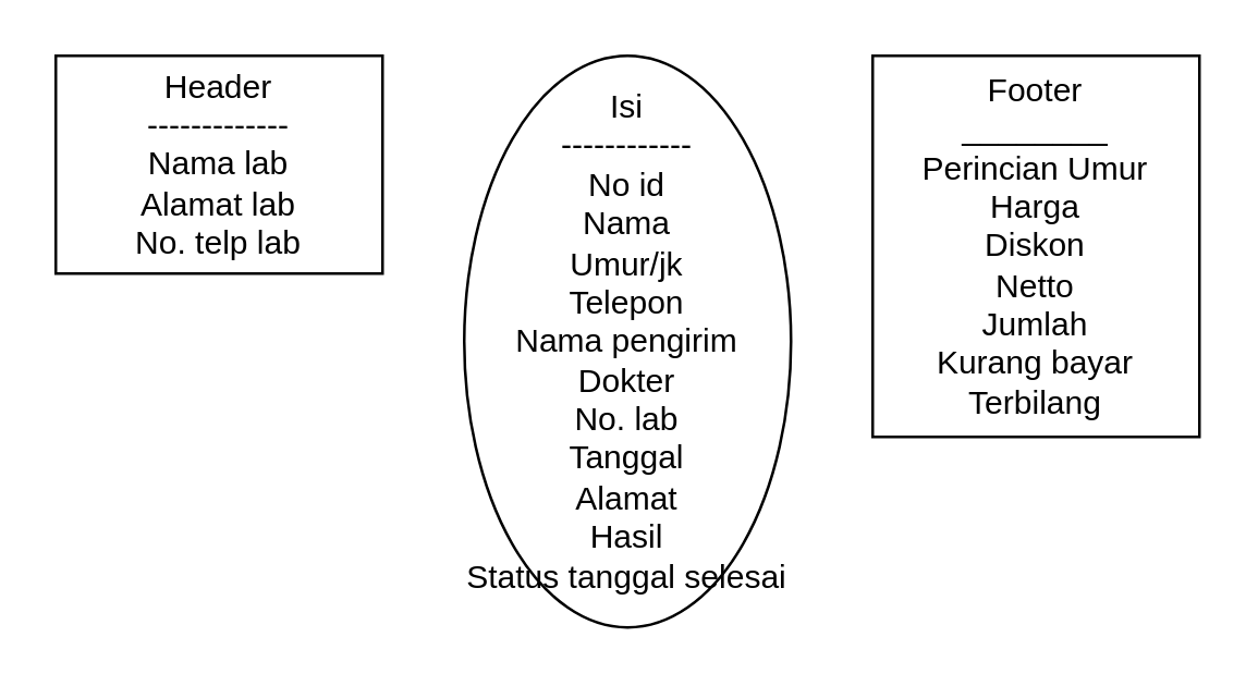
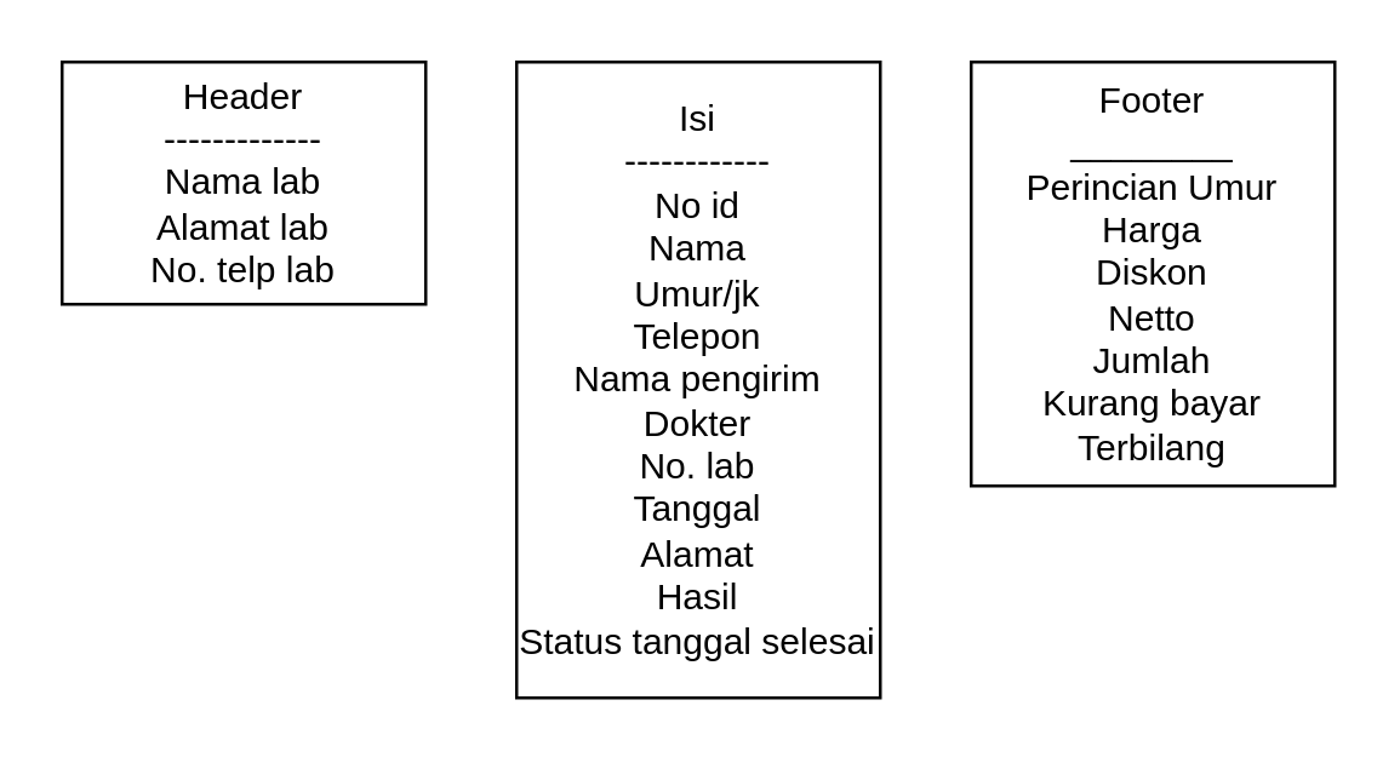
  <mxCell id="0" />
  <mxCell id="1" parent="0" />
  <mxCell id="2" value="Header&lt;br&gt;-------------&lt;br&gt;Nama lab&lt;br&gt;Alamat lab&lt;br&gt;No. telp lab" style="rounded=0;whiteSpace=wrap;html=1;" vertex="1" parent="1"><mxGeometry x="20" y="20" width="120" height="80" as="geometry" /></mxCell>
- <mxCell id="3" value="Isi&lt;br&gt;------------&lt;br&gt;No id&lt;br&gt;Nama&lt;br&gt;Umur/jk&lt;br&gt;Telepon&lt;br&gt;Nama pengirim&lt;br&gt;Dokter&lt;br&gt;No. lab&lt;br&gt;Tanggal&lt;br&gt;Alamat&lt;br&gt;Hasil&lt;br&gt;Status tanggal selesai" style="ellipse;whiteSpace=wrap;html=1;" vertex="1" parent="1"><mxGeometry x="170" y="20" width="120" height="210" as="geometry" /></mxCell>
+ <mxCell id="3" value="Isi&lt;br&gt;------------&lt;br&gt;No id&lt;br&gt;Nama&lt;br&gt;Umur/jk&lt;br&gt;Telepon&lt;br&gt;Nama pengirim&lt;br&gt;Dokter&lt;br&gt;No. lab&lt;br&gt;Tanggal&lt;br&gt;Alamat&lt;br&gt;Hasil&lt;br&gt;Status tanggal selesai" style="rounded=0;whiteSpace=wrap;html=1;" vertex="1" parent="1"><mxGeometry x="170" y="20" width="120" height="210" as="geometry" /></mxCell>
  <mxCell id="4" value="Footer&lt;br&gt;________&lt;br&gt;Perincian Umur&lt;br&gt;Harga&lt;br&gt;Diskon&lt;br&gt;Netto&lt;br&gt;Jumlah&lt;br&gt;Kurang bayar&lt;br&gt;Terbilang" style="rounded=0;whiteSpace=wrap;html=1;" vertex="1" parent="1"><mxGeometry x="320" y="20" width="120" height="140" as="geometry" /></mxCell>
